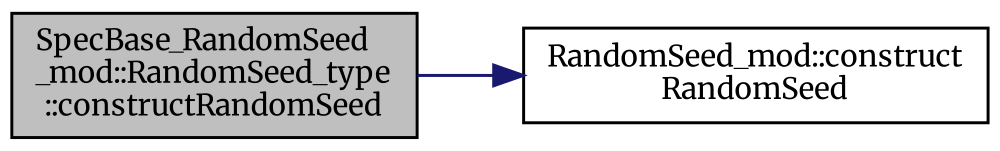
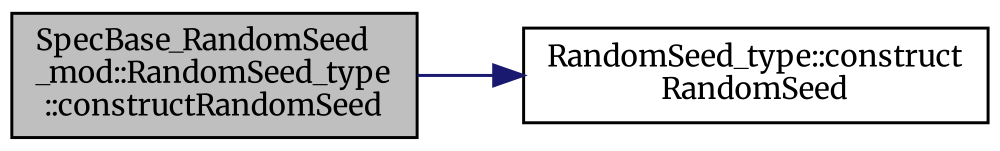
  digraph {
    rankdir=LR
    fontname=Merriweather
    node [color=black fontname=Merriweather fontsize=10 shape=record style=filled]
    n1 [fillcolor=grey75 fontcolor=black height=0.2 label="SpecBase_RandomSeed\l_mod::RandomSeed_type\l::constructRandomSeed" width=0.4]
-   n2 [fillcolor=white height=0.2 label="RandomSeed_mod::construct\lRandomSeed" width=0.4]
+   n2 [fillcolor=white height=0.2 label="RandomSeed_type::construct\lRandomSeed" width=0.4]
    n1 -> n2 [color=midnightblue fontname=Merriweather fontsize=10 labelfontname=Helvetica labelfontsize=10 style=solid]
  }
